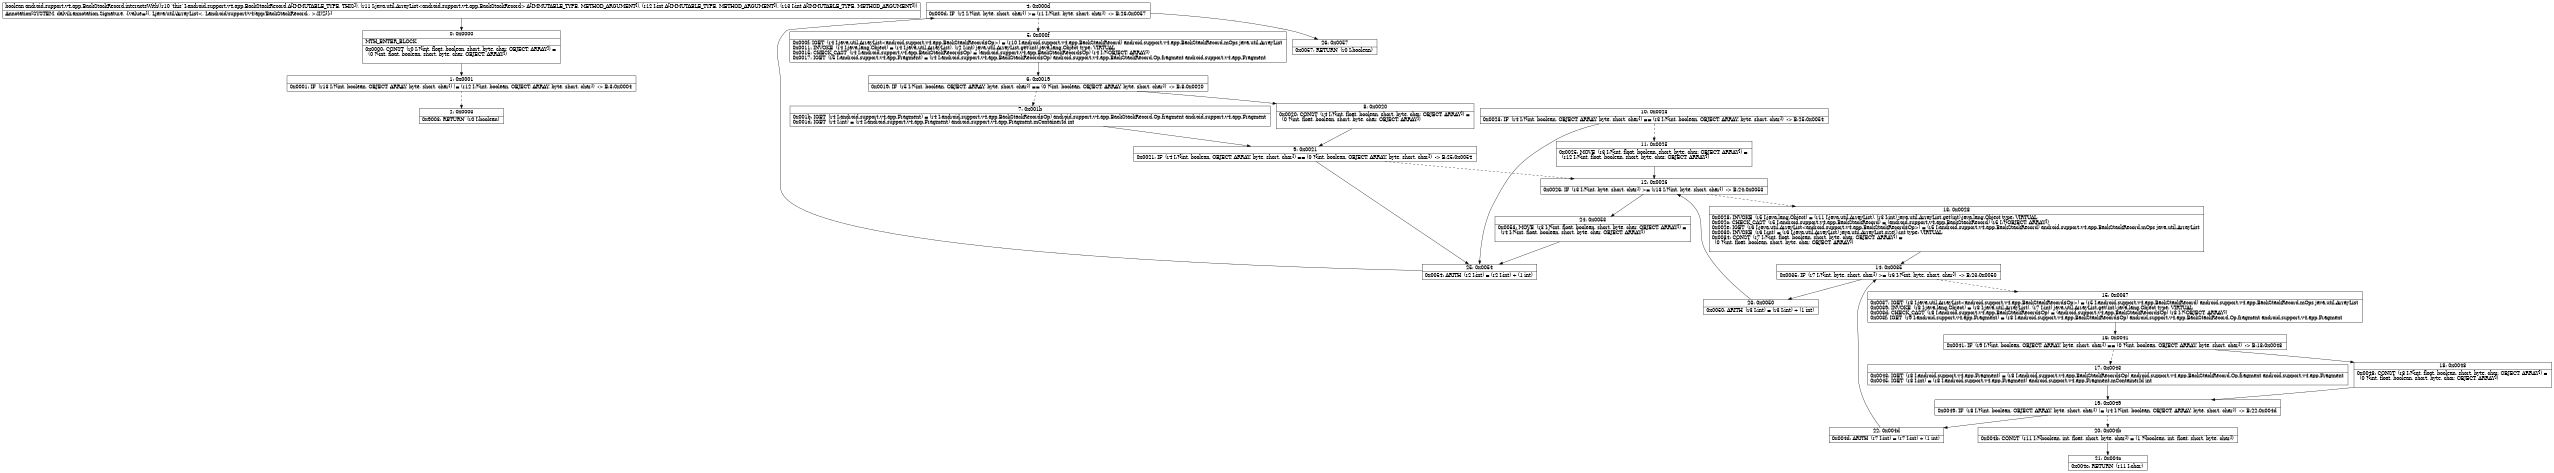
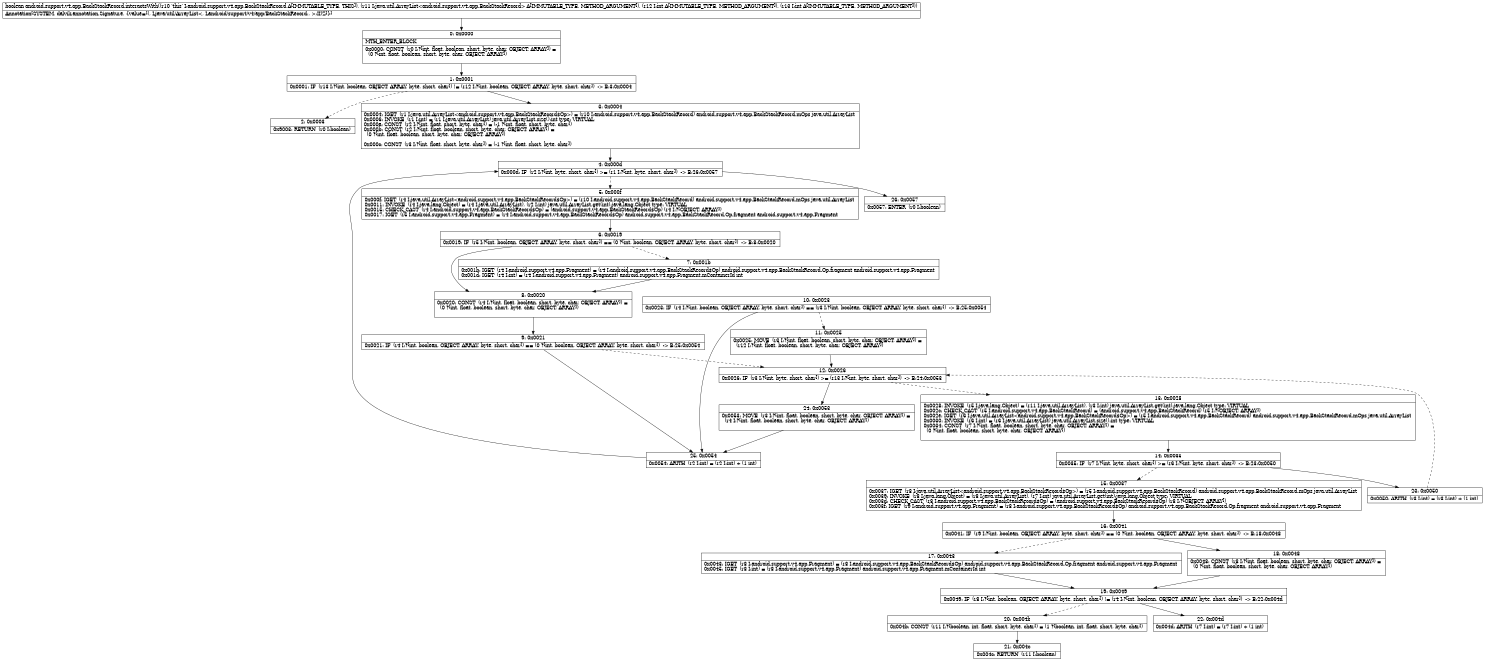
  digraph {
    node [shape=record]
    n1 [label="{0\:\ 0x0000|MTH_ENTER_BLOCK\l|0x0000: CONST  (r0 I:?[int, float, boolean, short, byte, char, OBJECT, ARRAY]) = \l  (0 ?[int, float, boolean, short, byte, char, OBJECT, ARRAY])\l \l}"]
    n2 [label="{1\:\ 0x0001|0x0001: IF  (r13 I:?[int, boolean, OBJECT, ARRAY, byte, short, char]) != (r12 I:?[int, boolean, OBJECT, ARRAY, byte, short, char])  \-\> B:3:0x0004 \l}"]
    n3 [label="{2\:\ 0x0003|0x9003: RETURN  (r0 I:boolean) \l}"]
+   n4 [label="{3\:\ 0x0004|0x0004: IGET  (r1 I:java.util.ArrayList\<android.support.v4.app.BackStackRecord$Op\>) = (r10 I:android.support.v4.app.BackStackRecord) android.support.v4.app.BackStackRecord.mOps java.util.ArrayList \l0x0006: INVOKE  (r1 I:int) = (r1 I:java.util.ArrayList) java.util.ArrayList.size():int type: VIRTUAL \l0x000a: CONST  (r2 I:?[int, float, short, byte, char]) = (\-1 ?[int, float, short, byte, char]) \l0x000b: CONST  (r2 I:?[int, float, boolean, short, byte, char, OBJECT, ARRAY]) = \l  (0 ?[int, float, boolean, short, byte, char, OBJECT, ARRAY])\l \l0x000c: CONST  (r3 I:?[int, float, short, byte, char]) = (\-1 ?[int, float, short, byte, char]) \l}"]
    n5 [label="{4\:\ 0x000d|0x000d: IF  (r2 I:?[int, byte, short, char]) \>= (r1 I:?[int, byte, short, char])  \-\> B:26:0x0057 \l}"]
    n6 [label="{5\:\ 0x000f|0x000f: IGET  (r4 I:java.util.ArrayList\<android.support.v4.app.BackStackRecord$Op\>) = (r10 I:android.support.v4.app.BackStackRecord) android.support.v4.app.BackStackRecord.mOps java.util.ArrayList \l0x0011: INVOKE  (r4 I:java.lang.Object) = (r4 I:java.util.ArrayList), (r2 I:int) java.util.ArrayList.get(int):java.lang.Object type: VIRTUAL \l0x0015: CHECK_CAST  (r4 I:android.support.v4.app.BackStackRecord$Op) = (android.support.v4.app.BackStackRecord$Op) (r4 I:?[OBJECT, ARRAY]) \l0x0017: IGET  (r5 I:android.support.v4.app.Fragment) = (r4 I:android.support.v4.app.BackStackRecord$Op) android.support.v4.app.BackStackRecord.Op.fragment android.support.v4.app.Fragment \l}"]
-   n7 [label="{26\:\ 0x0057|0x0057: RETURN  (r0 I:boolean) \l}"]
+   n7 [label="{26\:\ 0x0057|0x0057: ENTER  (r0 I:boolean) \l}"]
    n8 [label="{6\:\ 0x0019|0x0019: IF  (r5 I:?[int, boolean, OBJECT, ARRAY, byte, short, char]) == (0 ?[int, boolean, OBJECT, ARRAY, byte, short, char])  \-\> B:8:0x0020 \l}"]
    n9 [label="{7\:\ 0x001b|0x001b: IGET  (r4 I:android.support.v4.app.Fragment) = (r4 I:android.support.v4.app.BackStackRecord$Op) android.support.v4.app.BackStackRecord.Op.fragment android.support.v4.app.Fragment \l0x001d: IGET  (r4 I:int) = (r4 I:android.support.v4.app.Fragment) android.support.v4.app.Fragment.mContainerId int \l}"]
    n10 [label="{8\:\ 0x0020|0x0020: CONST  (r4 I:?[int, float, boolean, short, byte, char, OBJECT, ARRAY]) = \l  (0 ?[int, float, boolean, short, byte, char, OBJECT, ARRAY])\l \l}"]
    n11 [label="{9\:\ 0x0021|0x0021: IF  (r4 I:?[int, boolean, OBJECT, ARRAY, byte, short, char]) == (0 ?[int, boolean, OBJECT, ARRAY, byte, short, char])  \-\> B:25:0x0054 \l}"]
    n12 [label="{25\:\ 0x0054|0x0054: ARITH  (r2 I:int) = (r2 I:int) + (1 int) \l}"]
    n13 [label="{12\:\ 0x0026|0x0026: IF  (r3 I:?[int, byte, short, char]) \>= (r13 I:?[int, byte, short, char])  \-\> B:24:0x0053 \l}"]
    n14 [label="{10\:\ 0x0023|0x0023: IF  (r4 I:?[int, boolean, OBJECT, ARRAY, byte, short, char]) == (r3 I:?[int, boolean, OBJECT, ARRAY, byte, short, char])  \-\> B:25:0x0054 \l}"]
    n15 [label="{11\:\ 0x0025|0x0025: MOVE  (r3 I:?[int, float, boolean, short, byte, char, OBJECT, ARRAY]) = \l  (r12 I:?[int, float, boolean, short, byte, char, OBJECT, ARRAY])\l \l}"]
    n16 [label="{13\:\ 0x0028|0x0028: INVOKE  (r5 I:java.lang.Object) = (r11 I:java.util.ArrayList), (r3 I:int) java.util.ArrayList.get(int):java.lang.Object type: VIRTUAL \l0x002c: CHECK_CAST  (r5 I:android.support.v4.app.BackStackRecord) = (android.support.v4.app.BackStackRecord) (r5 I:?[OBJECT, ARRAY]) \l0x002e: IGET  (r6 I:java.util.ArrayList\<android.support.v4.app.BackStackRecord$Op\>) = (r5 I:android.support.v4.app.BackStackRecord) android.support.v4.app.BackStackRecord.mOps java.util.ArrayList \l0x0030: INVOKE  (r6 I:int) = (r6 I:java.util.ArrayList) java.util.ArrayList.size():int type: VIRTUAL \l0x0034: CONST  (r7 I:?[int, float, boolean, short, byte, char, OBJECT, ARRAY]) = \l  (0 ?[int, float, boolean, short, byte, char, OBJECT, ARRAY])\l \l}"]
    n17 [label="{24\:\ 0x0053|0x0053: MOVE  (r3 I:?[int, float, boolean, short, byte, char, OBJECT, ARRAY]) = \l  (r4 I:?[int, float, boolean, short, byte, char, OBJECT, ARRAY])\l \l}"]
    n18 [label="{14\:\ 0x0035|0x0035: IF  (r7 I:?[int, byte, short, char]) \>= (r6 I:?[int, byte, short, char])  \-\> B:23:0x0050 \l}"]
    n19 [label="{15\:\ 0x0037|0x0037: IGET  (r8 I:java.util.ArrayList\<android.support.v4.app.BackStackRecord$Op\>) = (r5 I:android.support.v4.app.BackStackRecord) android.support.v4.app.BackStackRecord.mOps java.util.ArrayList \l0x0039: INVOKE  (r8 I:java.lang.Object) = (r8 I:java.util.ArrayList), (r7 I:int) java.util.ArrayList.get(int):java.lang.Object type: VIRTUAL \l0x003d: CHECK_CAST  (r8 I:android.support.v4.app.BackStackRecord$Op) = (android.support.v4.app.BackStackRecord$Op) (r8 I:?[OBJECT, ARRAY]) \l0x003f: IGET  (r9 I:android.support.v4.app.Fragment) = (r8 I:android.support.v4.app.BackStackRecord$Op) android.support.v4.app.BackStackRecord.Op.fragment android.support.v4.app.Fragment \l}"]
    n20 [label="{23\:\ 0x0050|0x0050: ARITH  (r3 I:int) = (r3 I:int) + (1 int) \l}"]
    n21 [label="{16\:\ 0x0041|0x0041: IF  (r9 I:?[int, boolean, OBJECT, ARRAY, byte, short, char]) == (0 ?[int, boolean, OBJECT, ARRAY, byte, short, char])  \-\> B:18:0x0048 \l}"]
    n22 [label="{17\:\ 0x0043|0x0043: IGET  (r8 I:android.support.v4.app.Fragment) = (r8 I:android.support.v4.app.BackStackRecord$Op) android.support.v4.app.BackStackRecord.Op.fragment android.support.v4.app.Fragment \l0x0045: IGET  (r8 I:int) = (r8 I:android.support.v4.app.Fragment) android.support.v4.app.Fragment.mContainerId int \l}"]
    n23 [label="{18\:\ 0x0048|0x0048: CONST  (r8 I:?[int, float, boolean, short, byte, char, OBJECT, ARRAY]) = \l  (0 ?[int, float, boolean, short, byte, char, OBJECT, ARRAY])\l \l}"]
    n24 [label="{19\:\ 0x0049|0x0049: IF  (r8 I:?[int, boolean, OBJECT, ARRAY, byte, short, char]) != (r4 I:?[int, boolean, OBJECT, ARRAY, byte, short, char])  \-\> B:22:0x004d \l}"]
    n25 [label="{20\:\ 0x004b|0x004b: CONST  (r11 I:?[boolean, int, float, short, byte, char]) = (1 ?[boolean, int, float, short, byte, char]) \l}"]
    n26 [label="{22\:\ 0x004d|0x004d: ARITH  (r7 I:int) = (r7 I:int) + (1 int) \l}"]
-   n27 [label="{21\:\ 0x004c|0x004c: RETURN  (r11 I:char) \l}"]
+   n27 [label="{21\:\ 0x004c|0x004c: RETURN  (r11 I:boolean) \l}"]
    n28 [label="{boolean android.support.v4.app.BackStackRecord.interactsWith((r10 'this' I:android.support.v4.app.BackStackRecord A[IMMUTABLE_TYPE, THIS]), (r11 I:java.util.ArrayList\<android.support.v4.app.BackStackRecord\> A[IMMUTABLE_TYPE, METHOD_ARGUMENT]), (r12 I:int A[IMMUTABLE_TYPE, METHOD_ARGUMENT]), (r13 I:int A[IMMUTABLE_TYPE, METHOD_ARGUMENT]))  | Annotation[SYSTEM, dalvik.annotation.Signature, \{value=[(, Ljava\/util\/ArrayList\<, Landroid\/support\/v4\/app\/BackStackRecord;, \>;II)Z]\}]\l}"]
    n1 -> n2
    n2 -> n3 [style=dashed]
+   n2 -> n4
+   n4 -> n5
    n5 -> n6 [style=dashed]
    n5 -> n7
    n6 -> n8
    n8 -> n9 [style=dashed]
    n8 -> n10
-   n9 -> n11
+   n9 -> n10
    n10 -> n11
    n11 -> n12
    n11 -> n13 [style=dashed]
    n12 -> n5
    n13 -> n16 [style=dashed]
    n13 -> n17
    n14 -> n12
    n14 -> n15 [style=dashed]
    n15 -> n13
    n16 -> n18
    n17 -> n12
    n18 -> n19 [style=dashed]
    n18 -> n20
    n19 -> n21
-   n20 -> n13
+   n20 -> n13 [style=dashed]
    n21 -> n22 [style=dashed]
    n21 -> n23
    n22 -> n24
    n23 -> n24
    n24 -> n25 [style=dashed]
    n24 -> n26
    n25 -> n27
-   n26 -> n18
    n28 -> n1
  }
